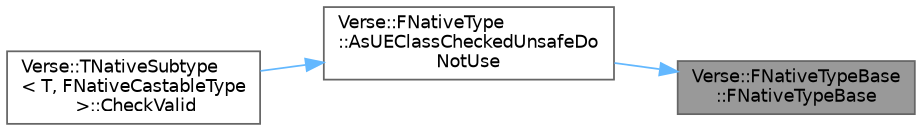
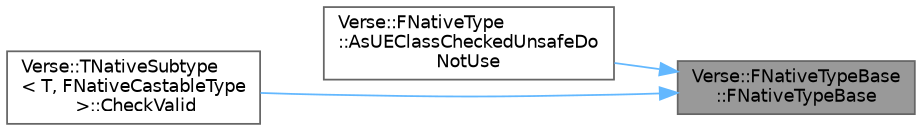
  digraph {
    rankdir=RL
    node [color=grey40 fillcolor=white fontname=Helvetica fontsize=10 shape=box style=filled]
    edge [color=steelblue1 dir=back fontname=Helvetica fontsize=10 labelfontname=Helvetica labelfontsize=10 style=solid]
    n1 [color=gray40 fillcolor=grey60 fontcolor=black height=0.2 label="Verse::FNativeTypeBase\l::FNativeTypeBase" width=0.4]
    n2 [height=0.2 label="Verse::FNativeType\l::AsUEClassCheckedUnsafeDo\lNotUse" width=0.4]
    n3 [height=0.2 label="Verse::TNativeSubtype\l\< T, FNativeCastableType\l \>::CheckValid" width=0.4]
    n1 -> n2
-   n2 -> n3
+   n1 -> n3
  }
